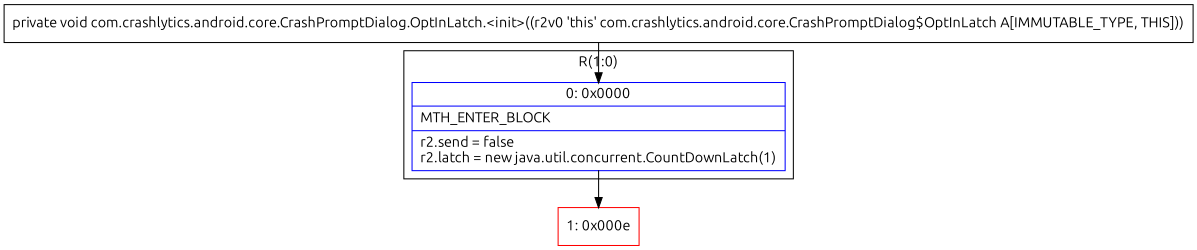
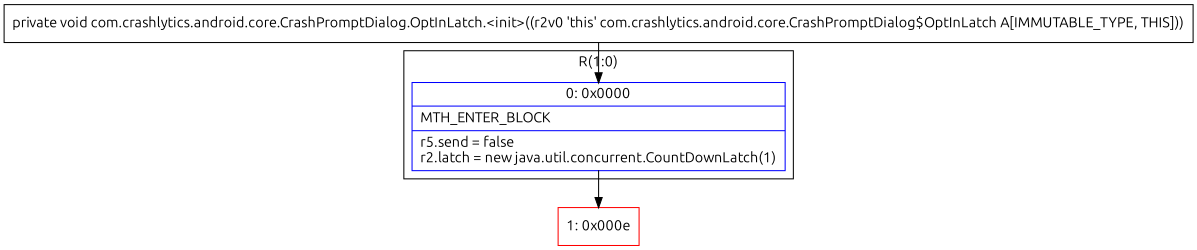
  digraph {
    fontname=Ubuntu
    node [shape=record fontname=Ubuntu]
    edge [fontname=Ubuntu]
-   n1 [color=blue label="{0\:\ 0x0000|MTH_ENTER_BLOCK\l|r2.send = false\lr2.latch = new java.util.concurrent.CountDownLatch(1)\l}"]
+   n1 [color=blue label="{0\:\ 0x0000|MTH_ENTER_BLOCK\l|r5.send = false\lr2.latch = new java.util.concurrent.CountDownLatch(1)\l}"]
    n2 [color=red label="{1\:\ 0x000e}"]
    n3 [label="{private void com.crashlytics.android.core.CrashPromptDialog.OptInLatch.\<init\>((r2v0 'this' com.crashlytics.android.core.CrashPromptDialog$OptInLatch A[IMMUTABLE_TYPE, THIS])) }"]
    subgraph cluster_1 {
      label="R(1:0)"
      n1
    }
    n1 -> n2
    n3 -> n1
  }
